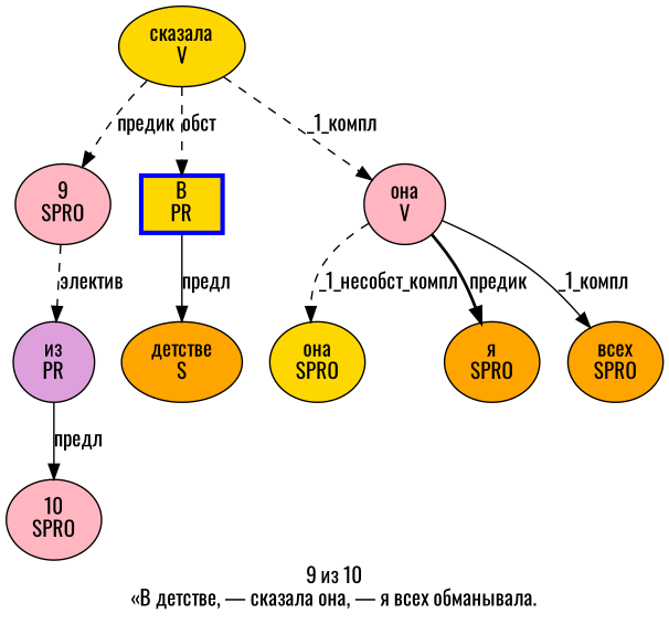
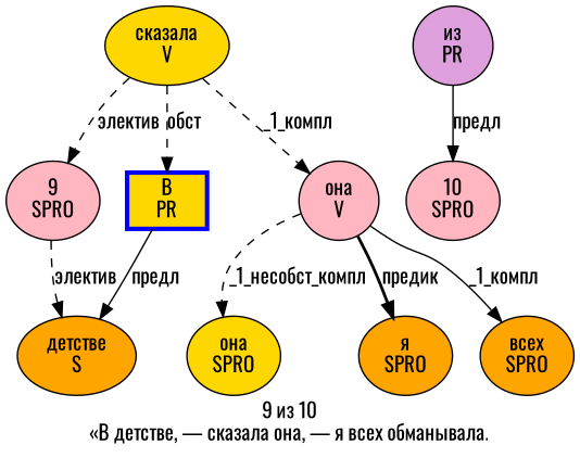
  digraph {
    fontname=Oswald
    label="9 из 10\n«В детстве, — сказала она, — я всех обманывала."
    node [fillcolor=lightpink fontname=Oswald penwidth=1 shape=ellipse style=filled]
    edge [fontname=Oswald style=dashed]
    n1 [label="9\nSPRO"]
    n2 [fillcolor=plum label="из\nPR"]
    n3 [label="10\nSPRO"]
    n4 [color=blue fillcolor=gold label="В\nPR" penwidth=3 shape=box]
    n5 [fillcolor=orange label="детстве\nS"]
    n6 [fillcolor=gold label="сказала\nV"]
    n7 [label="она\nV"]
    n8 [fillcolor=gold label="она\nSPRO"]
    n9 [fillcolor=orange label="я\nSPRO"]
    n10 [fillcolor=orange label="всех\nSPRO"]
-   n1 -> n2 [label="электив"]
+   n1 -> n5 [label="электив"]
    n2 -> n3 [label="предл" style=solid]
    n4 -> n5 [label="предл" style=solid]
-   n6 -> n1 [label="предик"]
+   n6 -> n1 [label="электив"]
    n6 -> n4 [label="обст"]
    n6 -> n7 [label="_1_компл"]
    n7 -> n8 [label="_1_несобст_компл"]
    n7 -> n9 [label="предик" style=bold]
    n7 -> n10 [label="_1_компл" style=solid]
  }
